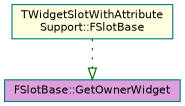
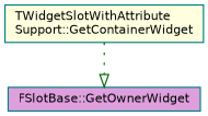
  digraph {
    rankdir=TB
    node [color=teal fontname=Helvetica fontsize=10 shape=box style=filled]
-   n1 [fillcolor=lightyellow fontcolor=black height=0.2 label="TWidgetSlotWithAttribute\lSupport::FSlotBase" width=0.4]
+   n1 [fillcolor=lightyellow fontcolor=black height=0.2 label="TWidgetSlotWithAttribute\lSupport::GetContainerWidget" width=0.4]
    n2 [fillcolor=plum height=0.2 label="FSlotBase::GetOwnerWidget" width=0.4]
    n1 -> n2 [color=darkgreen fontname=Helvetica fontsize=10 labelfontname=Helvetica labelfontsize=10 style=dotted arrowhead=onormal]
  }
